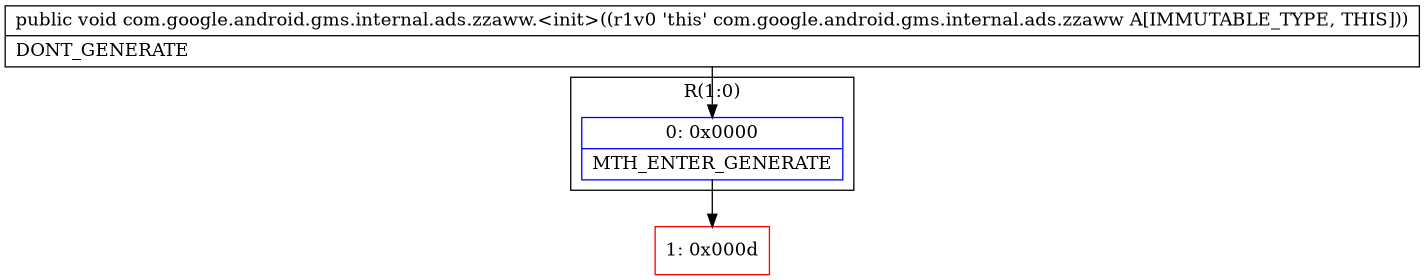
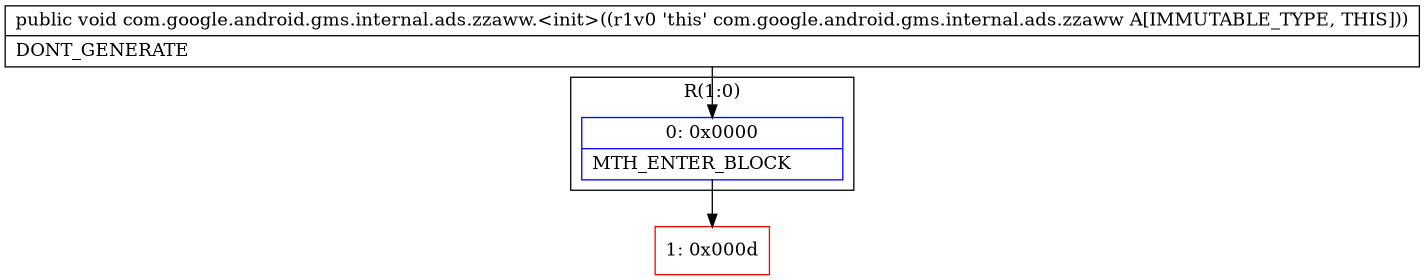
  digraph {
    node [shape=record]
-   n1 [color=blue label="{0\:\ 0x0000|MTH_ENTER_GENERATE\l}"]
+   n1 [color=blue label="{0\:\ 0x0000|MTH_ENTER_BLOCK\l}"]
    n2 [color=red label="{1\:\ 0x000d}"]
    n3 [label="{public void com.google.android.gms.internal.ads.zzaww.\<init\>((r1v0 'this' com.google.android.gms.internal.ads.zzaww A[IMMUTABLE_TYPE, THIS]))  | DONT_GENERATE\l}"]
    subgraph cluster_1 {
      label="R(1:0)"
      n1
    }
    n1 -> n2
    n3 -> n1
  }
